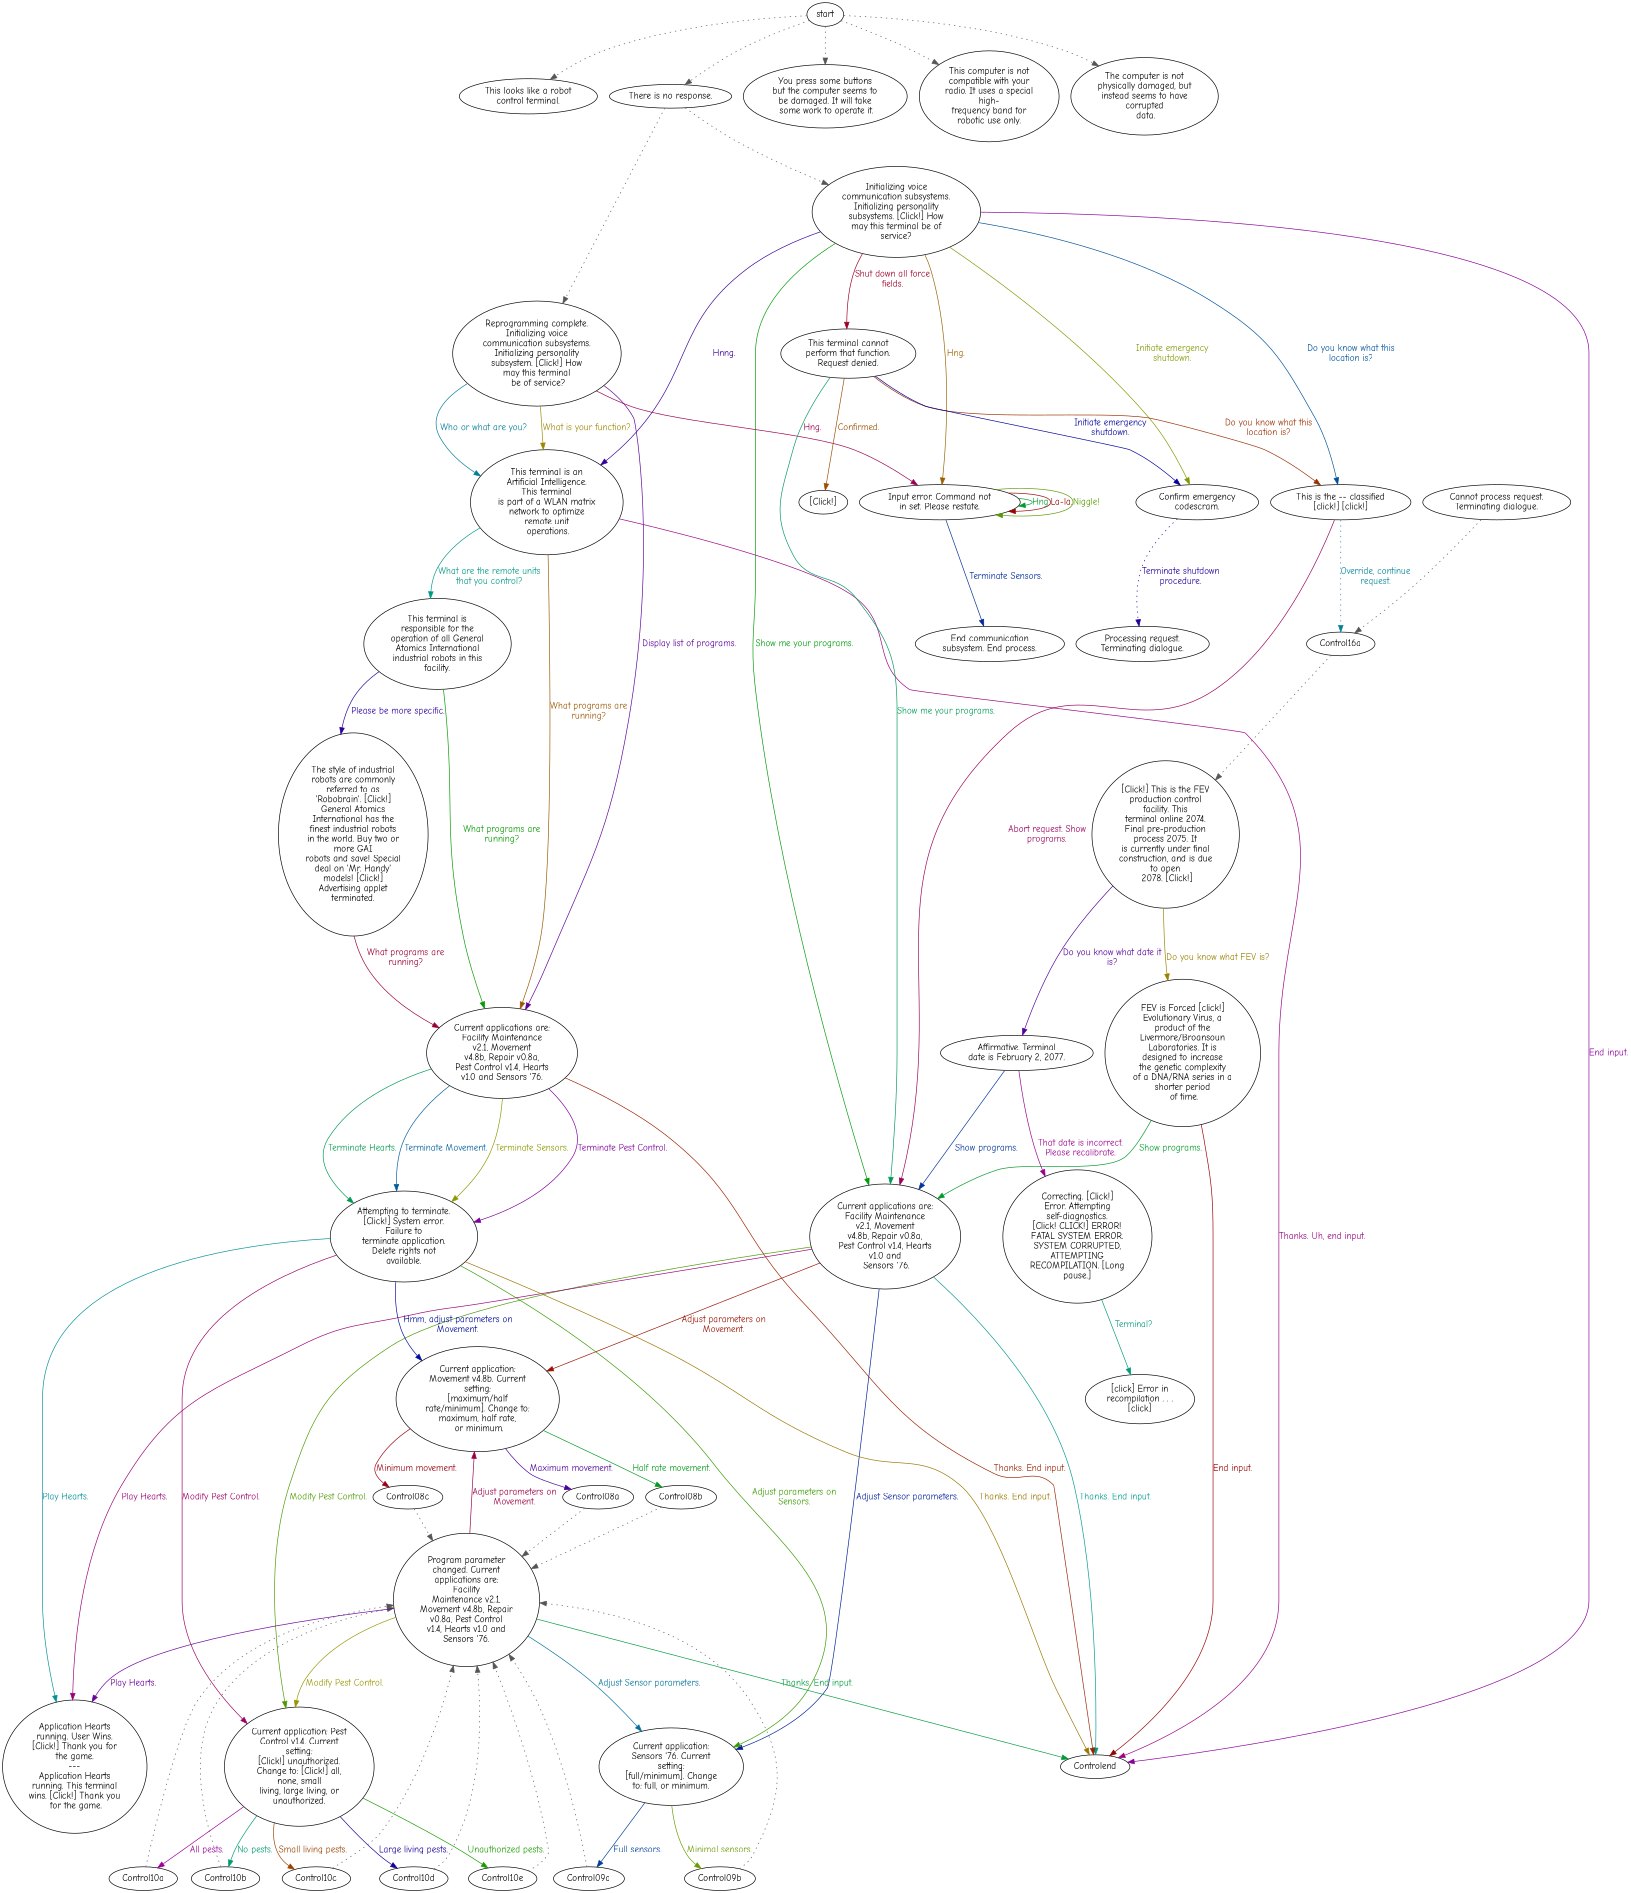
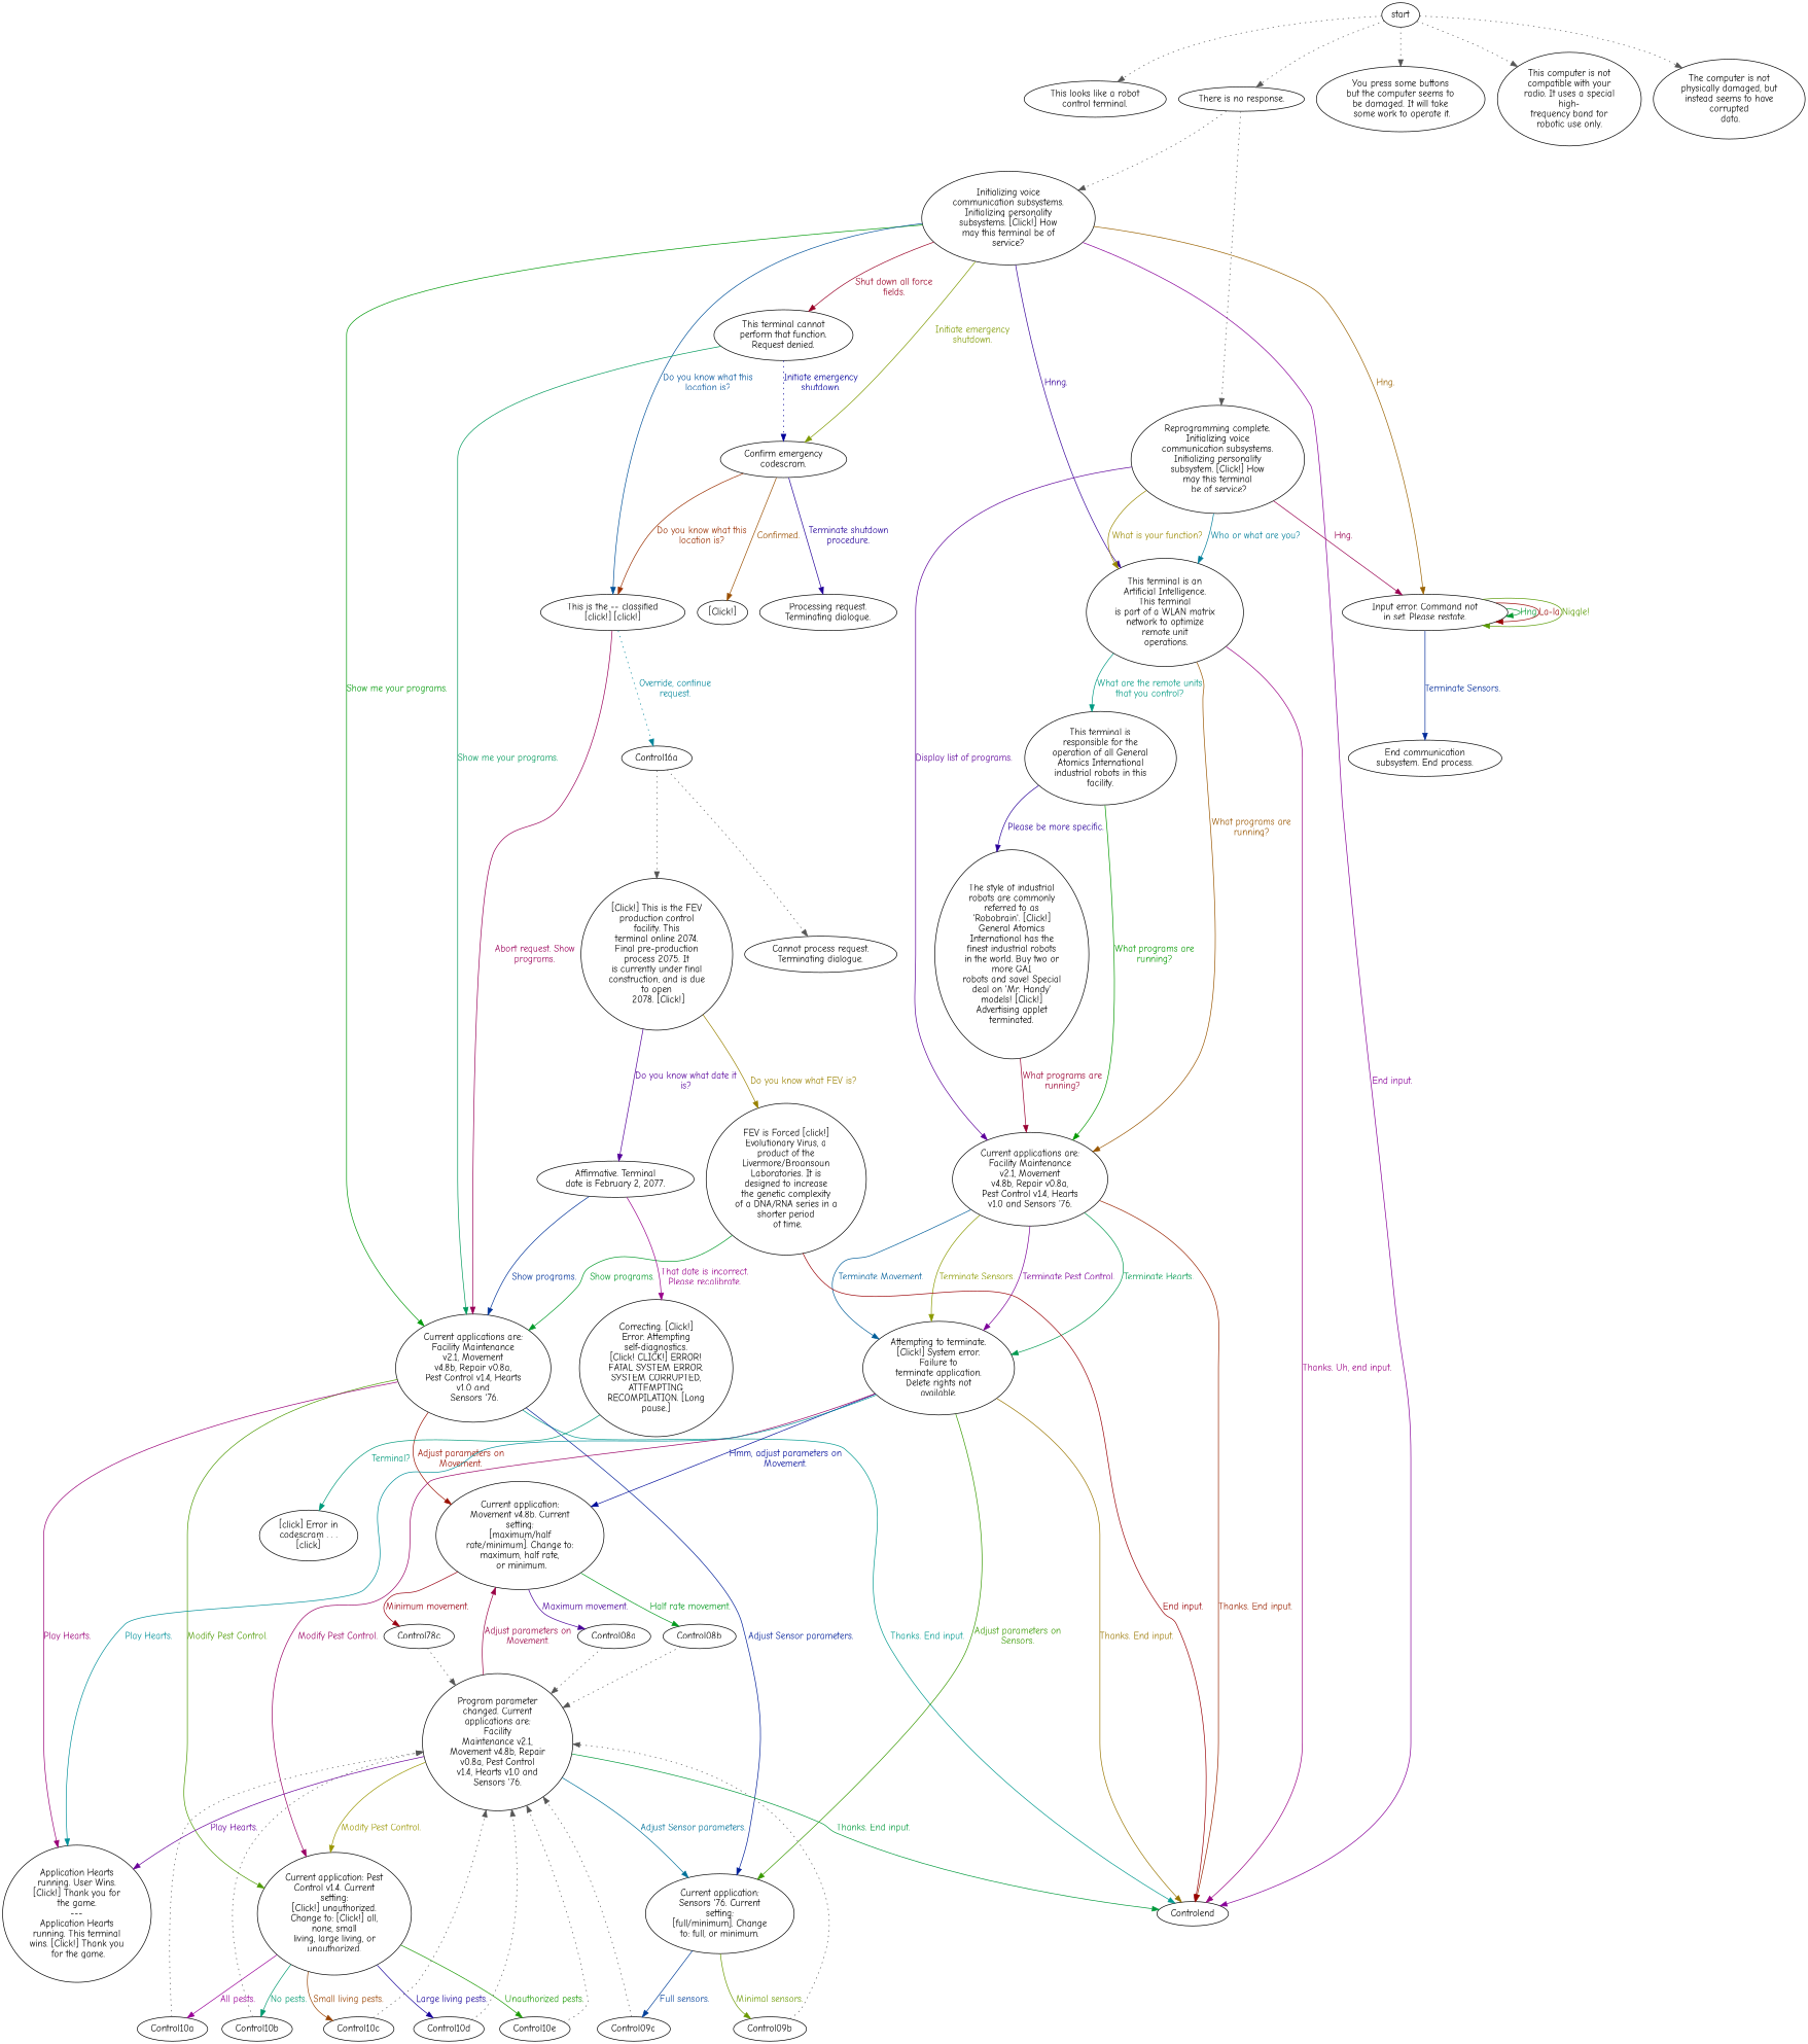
  digraph {
    fontname="Comic Neue"
    node [color="#000000" fillcolor="#FFFFFF" fontname="Comic Neue" style=filled]
    edge [color="#555555" fontname="Comic Neue"]
    n1 [label="This looks like a robot\ncontrol terminal."]
    start
    n3 [label="There is no response."]
    n4 [label="You press some buttons\nbut the computer seems to\nbe damaged. It will take\n some work to operate it."]
    n5 [label="This computer is not\ncompatible with your\nradio. It uses a special\nhigh-\nfrequency band for\nrobotic use only."]
    n6 [label="The computer is not\nphysically damaged, but\ninstead seems to have\ncorrupted\n data."]
    n7 [label="Initializing voice\ncommunication subsystems.\nInitializing personality\nsubsystems. [Click!] How\nmay this terminal be of\nservice?"]
    n8 [label="Reprogramming complete.\nInitializing voice\ncommunication subsystems.\nInitializing personality\nsubsystem. [Click!] How\nmay this terminal\n be of service?"]
    n9 [label="Input error. Command not\nin set. Please restate."]
    n10 [label="This terminal is an\nArtificial Intelligence.\nThis terminal\nis part of a WLAN matrix\nnetwork to optimize\nremote unit\n operations."]
    Controlend
    n12 [label="Current applications are:\nFacility Maintenance\nv2.1, Movement\nv4.8b, Repair v0.8a,\nPest Control v1.4, Hearts\nv1.0 and\n Sensors '76."]
    n13 [label="This terminal cannot\nperform that function.\nRequest denied."]
    n14 [label="This is the -- classified\n[click!] [click!]"]
    n15 [label="Confirm emergency\ncodescram."]
    n16 [label="Current applications are:\nFacility Maintenance\nv2.1, Movement\nv4.8b, Repair v0.8a,\nPest Control v1.4, Hearts\nv1.0 and Sensors '76."]
    n17 [label="End communication\nsubsystem. End process."]
    n18 [label="This terminal is\nresponsible for the\noperation of all General\nAtomics International\nindustrial robots in this\nfacility."]
    n19 [label="Current application:\nMovement v4.8b. Current\nsetting:\n[maximum/half\nrate/minimum]. Change to:\nmaximum, half rate,\n or minimum."]
    n20 [label="Current application:\nSensors '76. Current\nsetting:\n[full/minimum]. Change\nto: full, or minimum."]
    n21 [label="Current application: Pest\nControl v1.4. Current\nsetting:\n[Click!] unauthorized.\nChange to: [Click!] all,\nnone, small\nliving, large living, or\nunauthorized."]
    n22 [label="Application Hearts\nrunning. User Wins.\n[Click!] Thank you for\nthe game.\n---\nApplication Hearts\nrunning. This terminal\nwins. [Click!] Thank you\n for the game."]
    Control16a
    n24 [label="[Click!]"]
    n25 [label="Processing request.\nTerminating dialogue."]
    n26 [label="Attempting to terminate.\n[Click!] System error.\nFailure to\nterminate application.\nDelete rights not\navailable."]
    n27 [label="The style of industrial\nrobots are commonly\nreferred to as\n'Robobrain'. [Click!]\nGeneral Atomics\nInternational has the\nfinest industrial robots\nin the world. Buy two or\nmore GAI\nrobots and save! Special\ndeal on 'Mr. Handy'\nmodels! [Click!]\nAdvertising applet\nterminated."]
    Control08a
    Control08b
-   Control08c
+   Control08c [label=Control78c]
    Control09a
    Control09b
    Control10a
    Control10b
    Control10c
    Control10d
    Control10e
    n38 [label="Program parameter\nchanged. Current\napplications are:\nFacility\nMaintenance v2.1,\nMovement v4.8b, Repair\nv0.8a, Pest Control\nv1.4, Hearts v1.0 and\nSensors '76."]
    n39 [label="[Click!] This is the FEV\nproduction control\nfacility. This\nterminal online 2074.\nFinal pre-production\nprocess 2075. It\nis currently under final\nconstruction, and is due\nto open\n 2078. [Click!]"]
    n40 [label="Cannot process request.\nTerminating dialogue."]
    n41 [label="FEV is Forced [click!]\nEvolutionary Virus, a\nproduct of the\nLivermore/Broansoun\nLaboratories. It is\ndesigned to increase\nthe genetic complexity\nof a DNA/RNA series in a\nshorter period\n of time."]
    n42 [label="Affirmative. Terminal\ndate is February 2, 2077."]
    n43 [label="Correcting. [Click!]\nError. Attempting\nself-diagnostics.\n[Click! CLICK!] ERROR!\nFATAL SYSTEM ERROR.\nSYSTEM CORRUPTED,\nATTEMPTING\nRECOMPILATION. [Long\npause.]"]
-   n44 [label="[click] Error in\nrecompilation . . .\n[click]"]
+   n44 [label="[click] Error in\ncodescram . . .\n[click]"]
    start -> n1 [style=dotted]
    start -> n3 [style=dotted]
    start -> n4 [style=dotted]
    start -> n5 [style=dotted]
    start -> n6 [style=dotted]
    n3 -> n7 [style=dotted]
    n3 -> n8 [style=dotted]
    n7 -> n9 [color="#996100" fontcolor="#996100" label="Hng."]
    n7 -> n10 [color="#350099" fontcolor="#350099" label="Hnng."]
    n7 -> Controlend [color="#870099" fontcolor="#870099" label="End input."]
    n7 -> n12 [color="#009908" fontcolor="#009908" label="Show me your programs."]
    n7 -> n13 [color="#990025" fontcolor="#990025" label="Shut down all force\nfields."]
    n7 -> n14 [color="#005199" fontcolor="#005199" label="Do you know what this\nlocation is?"]
    n7 -> n15 [color="#7E9900" fontcolor="#7E9900" label="Initiate emergency\nshutdown."]
    n8 -> n9 [color="#990050" fontcolor="#990050" label="Hng."]
    n8 -> n10 [color="#007D99" fontcolor="#007D99" label="Who or what are you?"]
    n8 -> n10 [color="#998800" fontcolor="#998800" label="What is your function?"]
    n8 -> n16 [color="#5C0099" fontcolor="#5C0099" label="Display list of programs."]
    n9 -> n9 [color="#00992F" fontcolor="#00992F" label="Hng."]
    n9 -> n9 [color="#990200" fontcolor="#990200" label="La-la."]
    n9 -> n9 [color="#579900" fontcolor="#579900" label="Niggle!"]
    n9 -> n17 [color="#002A99" fontcolor="#002A99" label="Terminate Sensors."]
    n10 -> Controlend [color="#990083" fontcolor="#990083" label="Thanks. Uh, end input."]
    n10 -> n16 [color="#995500" fontcolor="#995500" label="What programs are\nrunning?"]
    n10 -> n18 [color="#009982" fontcolor="#009982" label="What are the remote units\nthat you control?"]
    n12 -> Controlend [color="#00998E" fontcolor="#00998E" label="Thanks. End input."]
    n12 -> n19 [color="#990F00" fontcolor="#990F00" label="Adjust parameters on\nMovement."]
    n12 -> n20 [color="#001E99" fontcolor="#001E99" label="Adjust Sensor parameters."]
    n12 -> n21 [color="#4B9900" fontcolor="#4B9900" label="Modify Pest Control."]
    n12 -> n22 [color="#990077" fontcolor="#990077" label="Play Hearts."]
    n13 -> n12 [color="#00995B" fontcolor="#00995B" label="Show me your programs."]
-   n13 -> n14 [color="#992E00" fontcolor="#992E00" label="Do you know what this\nlocation is?"]
-   n13 -> n15 [color="#020099" fontcolor="#020099" label="Initiate emergency\nshutdown."]
+   n15 -> n14 [color="#992E00" fontcolor="#992E00" label="Do you know what this\nlocation is?"]
+   n13 -> n15 [color="#020099" fontcolor="#020099" label="Initiate emergency\nshutdown." style=dotted]
    n14 -> n12 [color="#990058" fontcolor="#990058" label="Abort request. Show\nprograms."]
    n14 -> Control16a [color="#008499" fontcolor="#008499" label="Override, continue\nrequest." style=dotted]
-   n13 -> n24 [color="#994E00" fontcolor="#994E00" label="Confirmed."]
-   n15 -> n25 [color="#210099" fontcolor="#210099" label="Terminate shutdown\nprocedure." style=dotted]
+   n15 -> n24 [color="#994E00" fontcolor="#994E00" label="Confirmed."]
+   n15 -> n25 [color="#210099" fontcolor="#210099" label="Terminate shutdown\nprocedure."]
    n16 -> Controlend [color="#992200" fontcolor="#992200" label="Thanks. End input."]
    n16 -> n26 [color="#005D99" fontcolor="#005D99" label="Terminate Movement."]
    n16 -> n26 [color="#8A9900" fontcolor="#8A9900" label="Terminate Sensors."]
    n16 -> n26 [color="#7B0099" fontcolor="#7B0099" label="Terminate Pest Control."]
    n16 -> n26 [color="#00994F" fontcolor="#00994F" label="Terminate Hearts."]
    n18 -> n16 [color="#049900" fontcolor="#049900" label="What programs are\nrunning?"]
    n18 -> n27 [color="#290099" fontcolor="#290099" label="Please be more specific."]
    n19 -> Control08a [color="#480099" fontcolor="#480099" label="Maximum movement."]
    n19 -> Control08b [color="#00991C" fontcolor="#00991C" label="Half rate movement."]
    n19 -> Control08c [color="#990011" fontcolor="#990011" label="Minimum movement."]
    n20 -> Control09a [color="#003E99" fontcolor="#003E99" label="Full sensors."]
    n20 -> Control09b [color="#6A9900" fontcolor="#6A9900" label="Minimal sensors."]
    n21 -> Control10a [color="#990097" fontcolor="#990097" label="All pests."]
    n21 -> Control10b [color="#00996E" fontcolor="#00996E" label="No pests."]
    n21 -> Control10c [color="#994200" fontcolor="#994200" label="Small living pests."]
    n21 -> Control10d [color="#150099" fontcolor="#150099" label="Large living pests."]
    n21 -> Control10e [color="#189900" fontcolor="#189900" label="Unauthorized pests."]
    Control16a -> n39 [style=dotted]
-   n40 -> Control16a [style=dotted]
+   Control16a -> n40 [style=dotted]
    n26 -> Controlend [color="#997500" fontcolor="#997500" label="Thanks. End input."]
    n26 -> n19 [color="#000B99" fontcolor="#000B99" label="Hmm, adjust parameters on\nMovement."]
    n26 -> n20 [color="#379900" fontcolor="#379900" label="Adjust parameters on\nSensors."]
    n26 -> n21 [color="#990064" fontcolor="#990064" label="Modify Pest Control."]
    n26 -> n22 [color="#009099" fontcolor="#009099" label="Play Hearts."]
    n27 -> n16 [color="#990031" fontcolor="#990031" label="What programs are\nrunning?"]
    Control08a -> n38 [style=dotted]
    Control08b -> n38 [style=dotted]
    Control08c -> n38 [style=dotted]
    Control09a -> n38 [style=dotted]
    Control09b -> n38 [style=dotted]
    Control10a -> n38 [style=dotted]
    Control10b -> n38 [style=dotted]
    Control10c -> n38 [style=dotted]
    Control10d -> n38 [style=dotted]
    Control10e -> n38 [style=dotted]
    n38 -> Controlend [color="#00993B" fontcolor="#00993B" label="Thanks. End input."]
    n38 -> n19 [color="#990044" fontcolor="#990044" label="Adjust parameters on\nMovement."]
    n38 -> n20 [color="#007199" fontcolor="#007199" label="Adjust Sensor parameters."]
    n38 -> n21 [color="#999500" fontcolor="#999500" label="Modify Pest Control."]
    n38 -> n22 [color="#680099" fontcolor="#680099" label="Play Hearts."]
    n39 -> n41 [color="#998100" fontcolor="#998100" label="Do you know what FEV is?"]
    n39 -> n42 [color="#540099" fontcolor="#540099" label="Do you know what date it\nis?"]
    n41 -> Controlend [color="#990005" fontcolor="#990005" label="End input."]
    n41 -> n12 [color="#009928" fontcolor="#009928" label="Show programs."]
    n42 -> n12 [color="#003299" fontcolor="#003299" label="Show programs."]
    n42 -> n43 [color="#99008B" fontcolor="#99008B" label="That date is incorrect.\nPlease recalibrate."]
    n43 -> n44 [color="#00997A" fontcolor="#00997A" label="Terminal?"]
  }
